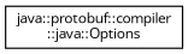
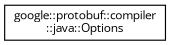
  digraph {
    rankdir=LR
    fontname="Open Sans"
-   n1 [color=black fillcolor=white fontname="Open Sans" fontsize=10 height=0.2 label="java::protobuf::compiler\l::java::Options" shape=record style=filled width=0.4]
+   n1 [color=black fillcolor=white fontname="Open Sans" fontsize=10 height=0.2 label="google::protobuf::compiler\l::java::Options" shape=record style=filled width=0.4]
  }
